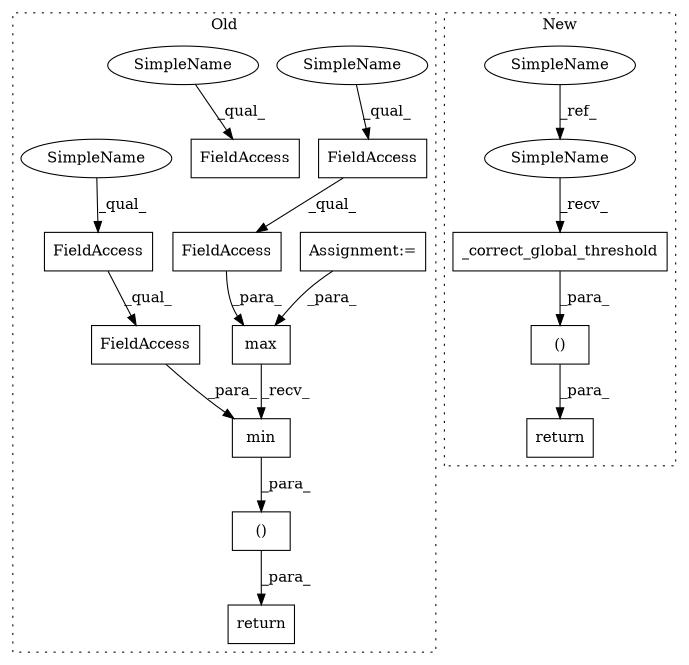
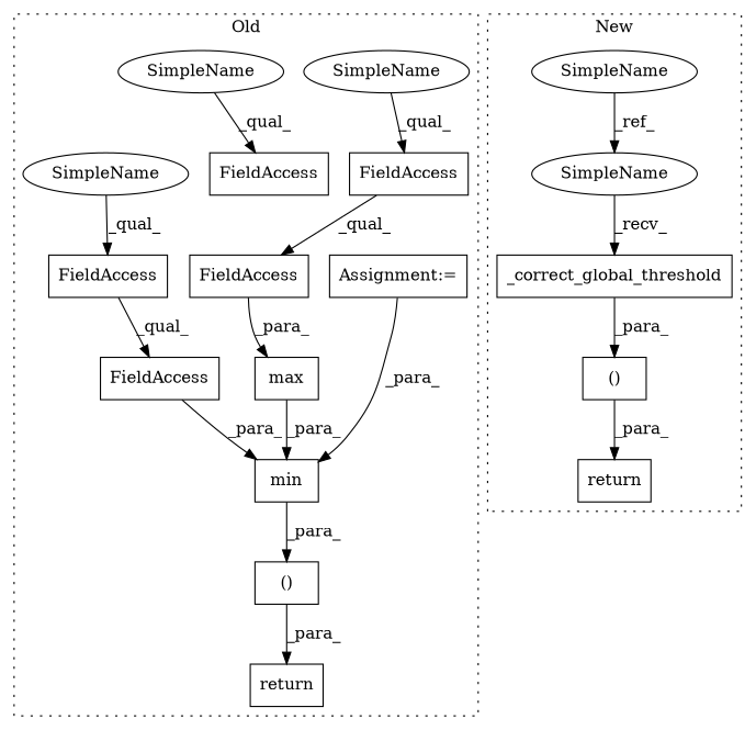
  digraph {
    fontname="DejaVu Serif"
    node [a=22 fontname="DejaVu Serif" l=4 s=37502 shape=box]
    edge [fontname="DejaVu Serif"]
    n1 [a=106 l=88 label="()" s=37460]
    n2 [a=32 l="4,1" label=min s="37460,37526"]
    n3 [a=32 l="4,1" label=max s="37464,37500"]
    n4 [l=24 label=FieldAccess]
    n5 [l=20 label=FieldAccess]
    n6 [l=20 label=FieldAccess s=37142]
    n7 [l=20 label=FieldAccess s=37476]
    n8 [l=24 label=FieldAccess s=37476]
    n9 [a=7 l=1 label="Assignment:=" s=37390]
    n10 [a=41 l=12 label=return s=37448]
    n11 [a=42 label=SimpleName shape=ellipse]
    n12 [a=42 label=SimpleName s=37142 shape=ellipse]
    n13 [a=42 label=SimpleName s=37476 shape=ellipse]
    n14 [a=32 l="26,1" label=_correct_global_threshold s="36521,36555"]
    n15 [a=106 l=29 label="()" s=37336]
    n16 [a=42 label=SimpleName s=36192 shape=ellipse]
    n17 [a=41 l=12 label=return s=37324]
    n18 [a=42 label=SimpleName s=36516 shape=ellipse]
    subgraph cluster_1 {
      label=Old
      style=dotted
      n1
      n2
      n3
      n4
      n5
      n6
      n7
      n8
      n9
      n10
      n11
      n12
      n13
    }
    subgraph cluster_2 {
      label=New
      style=dotted
      n14
      n15
      n16
      n17
      n18
    }
    n1 -> n10 [label=_para_]
    n2 -> n1 [label=_para_]
-   n3 -> n2 [label=_recv_]
+   n3 -> n2 [label=_para_]
    n4 -> n2 [label=_para_]
    n5 -> n4 [label=_qual_]
    n7 -> n8 [label=_qual_]
    n8 -> n3 [label=_para_]
-   n9 -> n3 [label=_para_]
+   n9 -> n2 [label=_para_]
    n11 -> n5 [label=_qual_]
    n12 -> n6 [label=_qual_]
    n13 -> n7 [label=_qual_]
    n14 -> n15 [label=_para_]
    n15 -> n17 [label=_para_]
    n16 -> n18 [label=_ref_]
    n18 -> n14 [label=_recv_]
  }
